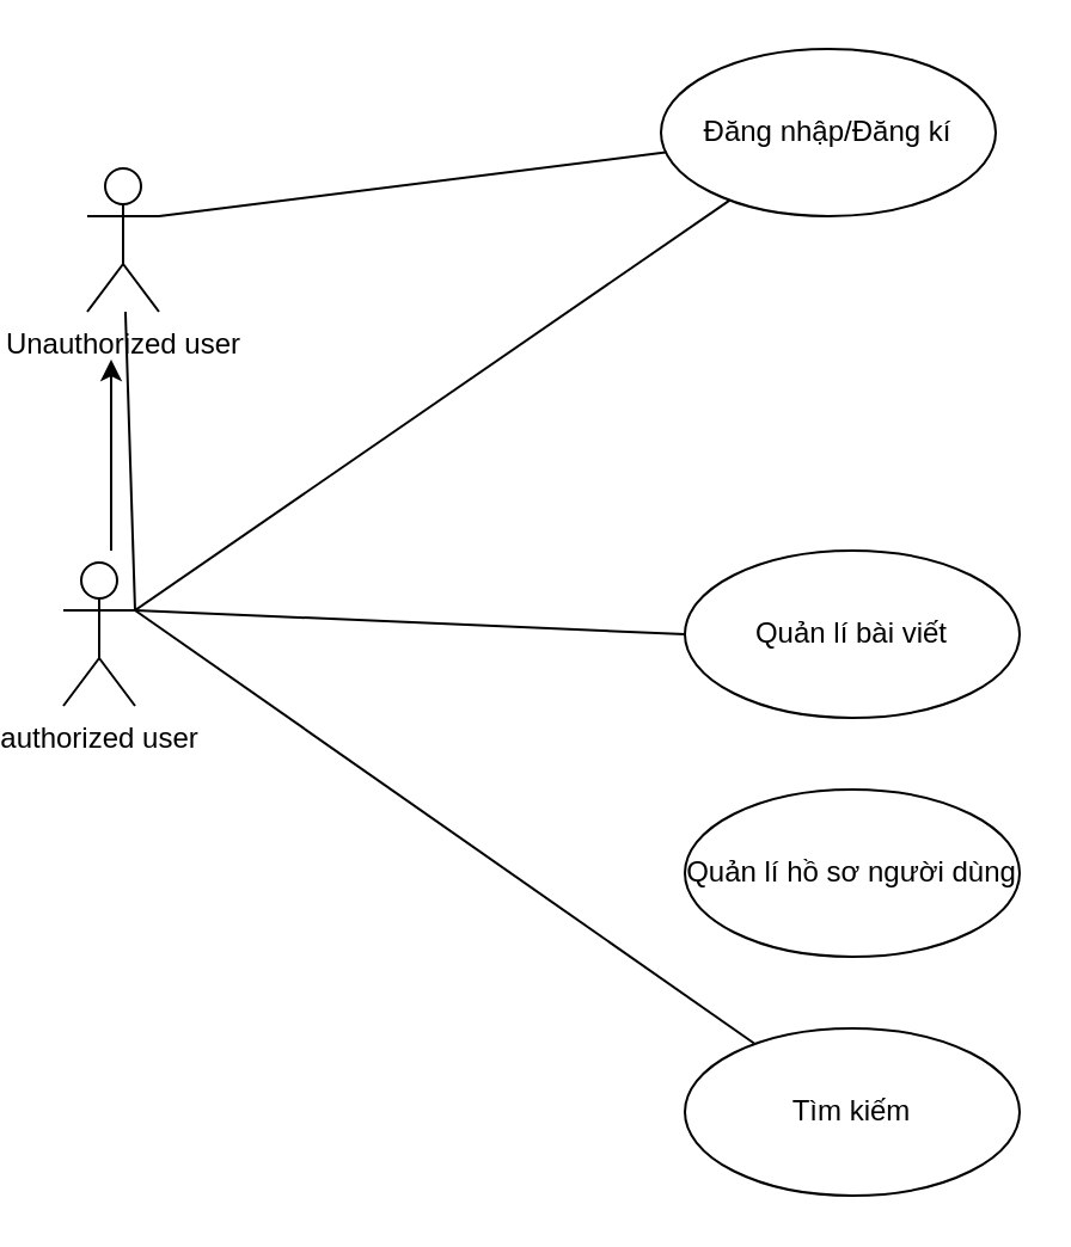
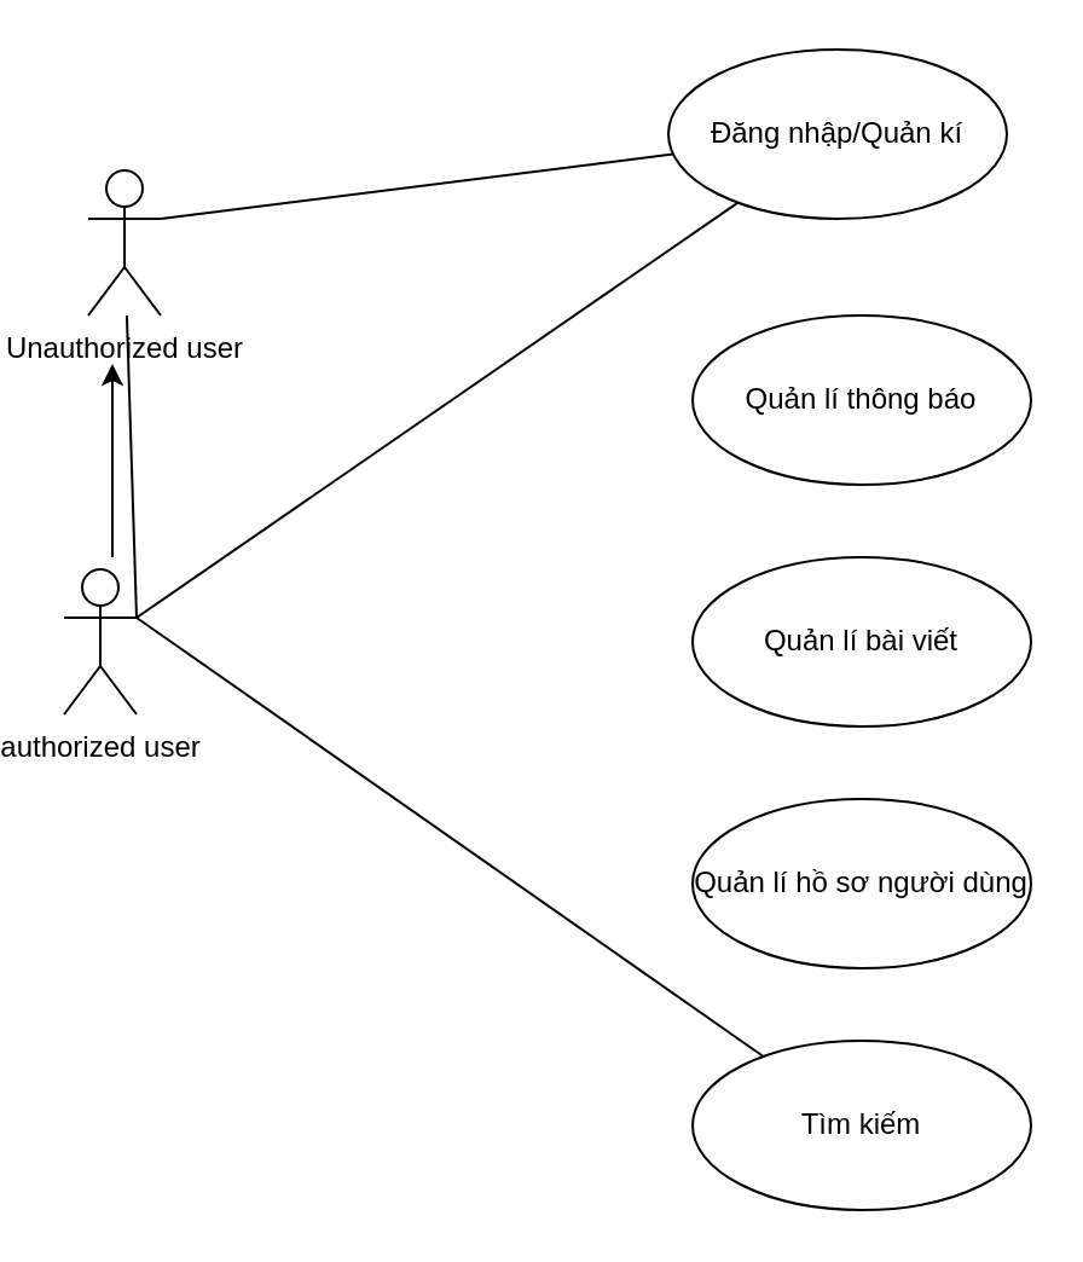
  <mxCell id="0" />
  <mxCell id="1" parent="0" />
  <mxCell id="2" value="Unauthorized user" style="shape=umlActor;verticalLabelPosition=bottom;verticalAlign=top;html=1;outlineConnect=0;" vertex="1" parent="1"><mxGeometry x="30" y="70" width="30" height="60" as="geometry" /></mxCell>
  <mxCell id="3" value="" style="endArrow=none;html=1;rounded=0;exitX=1;exitY=0.333;exitDx=0;exitDy=0;exitPerimeter=0;" edge="1" parent="1" source="2" target="4"><mxGeometry width="50" height="50" relative="1" as="geometry"><mxPoint x="300" y="210" as="sourcePoint" /><mxPoint x="270" y="70" as="targetPoint" /></mxGeometry></mxCell>
- <mxCell id="4" value="Đăng nhập/Đăng kí" style="ellipse;whiteSpace=wrap;html=1;" vertex="1" parent="1"><mxGeometry x="270" y="20" width="140" height="70" as="geometry" /></mxCell>
+ <mxCell id="4" value="Đăng nhập/Quản kí" style="ellipse;whiteSpace=wrap;html=1;" vertex="1" parent="1"><mxGeometry x="270" y="20" width="140" height="70" as="geometry" /></mxCell>
+ <mxCell id="5" value="Quản lí thông báo" style="ellipse;whiteSpace=wrap;html=1;" vertex="1" parent="1"><mxGeometry x="280" y="130" width="140" height="70" as="geometry" /></mxCell>
  <mxCell id="6" value="Quản lí bài viết" style="ellipse;whiteSpace=wrap;html=1;" vertex="1" parent="1"><mxGeometry x="280" y="230" width="140" height="70" as="geometry" /></mxCell>
  <mxCell id="7" value="Quản lí hồ sơ người dùng" style="ellipse;whiteSpace=wrap;html=1;" vertex="1" parent="1"><mxGeometry x="280" y="330" width="140" height="70" as="geometry" /></mxCell>
  <mxCell id="8" value="authorized user" style="shape=umlActor;verticalLabelPosition=bottom;verticalAlign=top;html=1;outlineConnect=0;" vertex="1" parent="1"><mxGeometry x="20" y="235" width="30" height="60" as="geometry" /></mxCell>
  <mxCell id="9" value="" style="endArrow=none;html=1;rounded=0;exitX=1;exitY=0.333;exitDx=0;exitDy=0;exitPerimeter=0;" edge="1" parent="1" source="8" target="4"><mxGeometry width="50" height="50" relative="1" as="geometry"><mxPoint x="160" y="260" as="sourcePoint" /><mxPoint x="210" y="210" as="targetPoint" /></mxGeometry></mxCell>
- <mxCell id="10" value="" style="endArrow=none;html=1;rounded=0;exitX=1;exitY=0.333;exitDx=0;exitDy=0;exitPerimeter=0;entryX=0;entryY=0.5;entryDx=0;entryDy=0;" edge="1" parent="1" source="8" target="6"><mxGeometry width="50" height="50" relative="1" as="geometry"><mxPoint x="80" y="310" as="sourcePoint" /><mxPoint x="130" y="260" as="targetPoint" /></mxGeometry></mxCell>
  <mxCell id="11" value="" style="endArrow=none;html=1;rounded=0;exitX=1;exitY=0.333;exitDx=0;exitDy=0;exitPerimeter=0;" edge="1" parent="1" source="8" target="2"><mxGeometry width="50" height="50" relative="1" as="geometry"><mxPoint x="180" y="330" as="sourcePoint" /><mxPoint x="230" y="280" as="targetPoint" /></mxGeometry></mxCell>
  <mxCell id="12" value="Tìm kiếm" style="ellipse;whiteSpace=wrap;html=1;" vertex="1" parent="1"><mxGeometry x="280" y="430" width="140" height="70" as="geometry" /></mxCell>
  <mxCell id="13" value="" style="endArrow=none;html=1;rounded=0;exitX=1;exitY=0.333;exitDx=0;exitDy=0;exitPerimeter=0;" edge="1" parent="1" source="8" target="12"><mxGeometry width="50" height="50" relative="1" as="geometry"><mxPoint x="60" y="265" as="sourcePoint" /><mxPoint x="290" y="366" as="targetPoint" /></mxGeometry></mxCell>
  <mxCell id="14" value="" style="endArrow=classic;html=1;rounded=0;" edge="1" parent="1"><mxGeometry width="50" height="50" relative="1" as="geometry"><mxPoint x="40" y="230" as="sourcePoint" /><mxPoint x="40" y="150" as="targetPoint" /></mxGeometry></mxCell>
